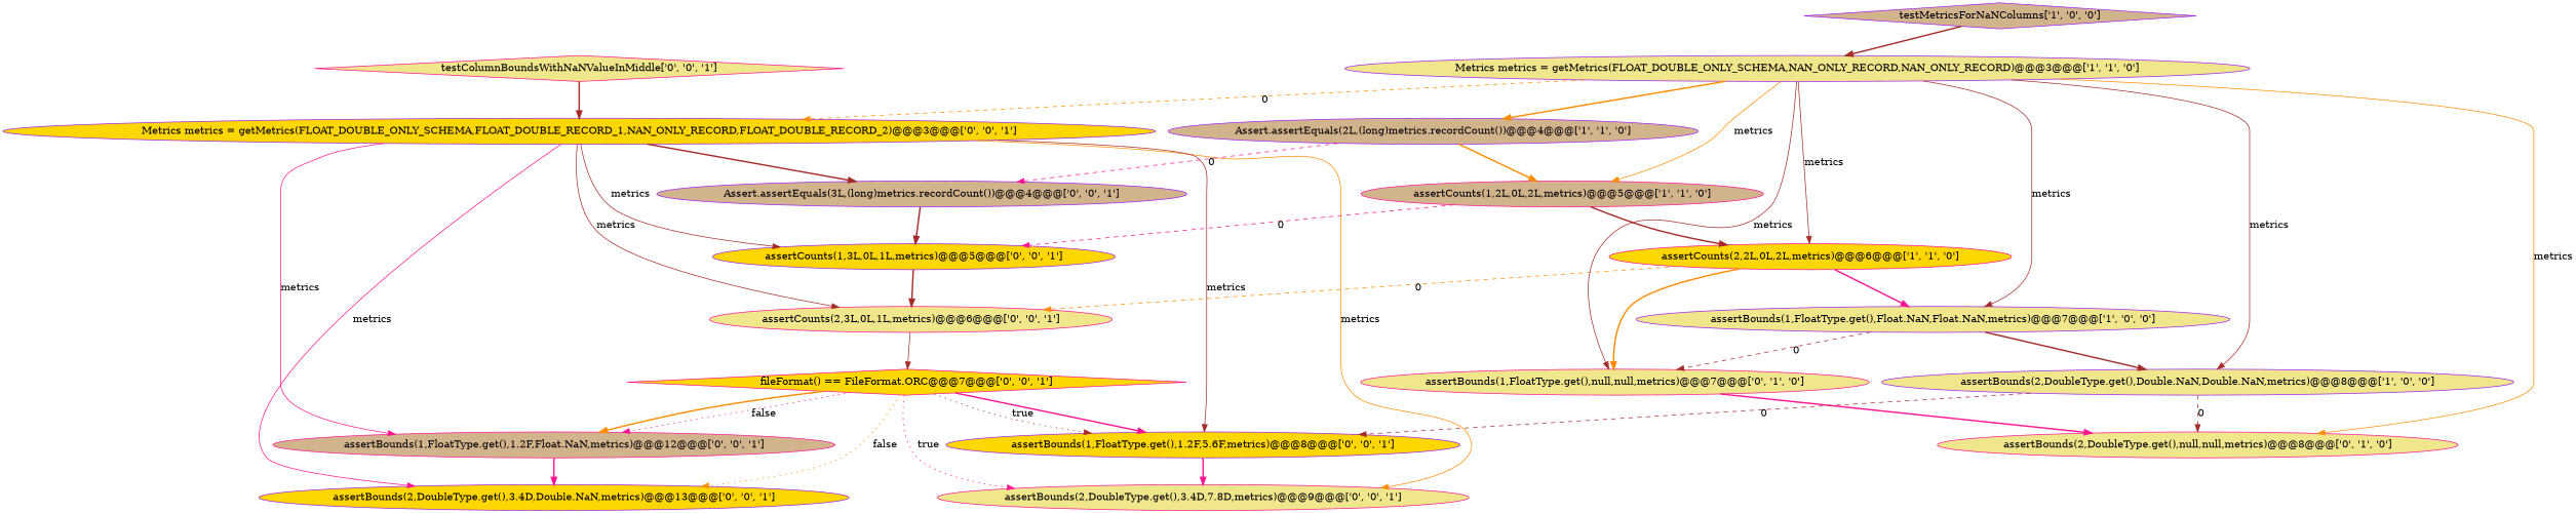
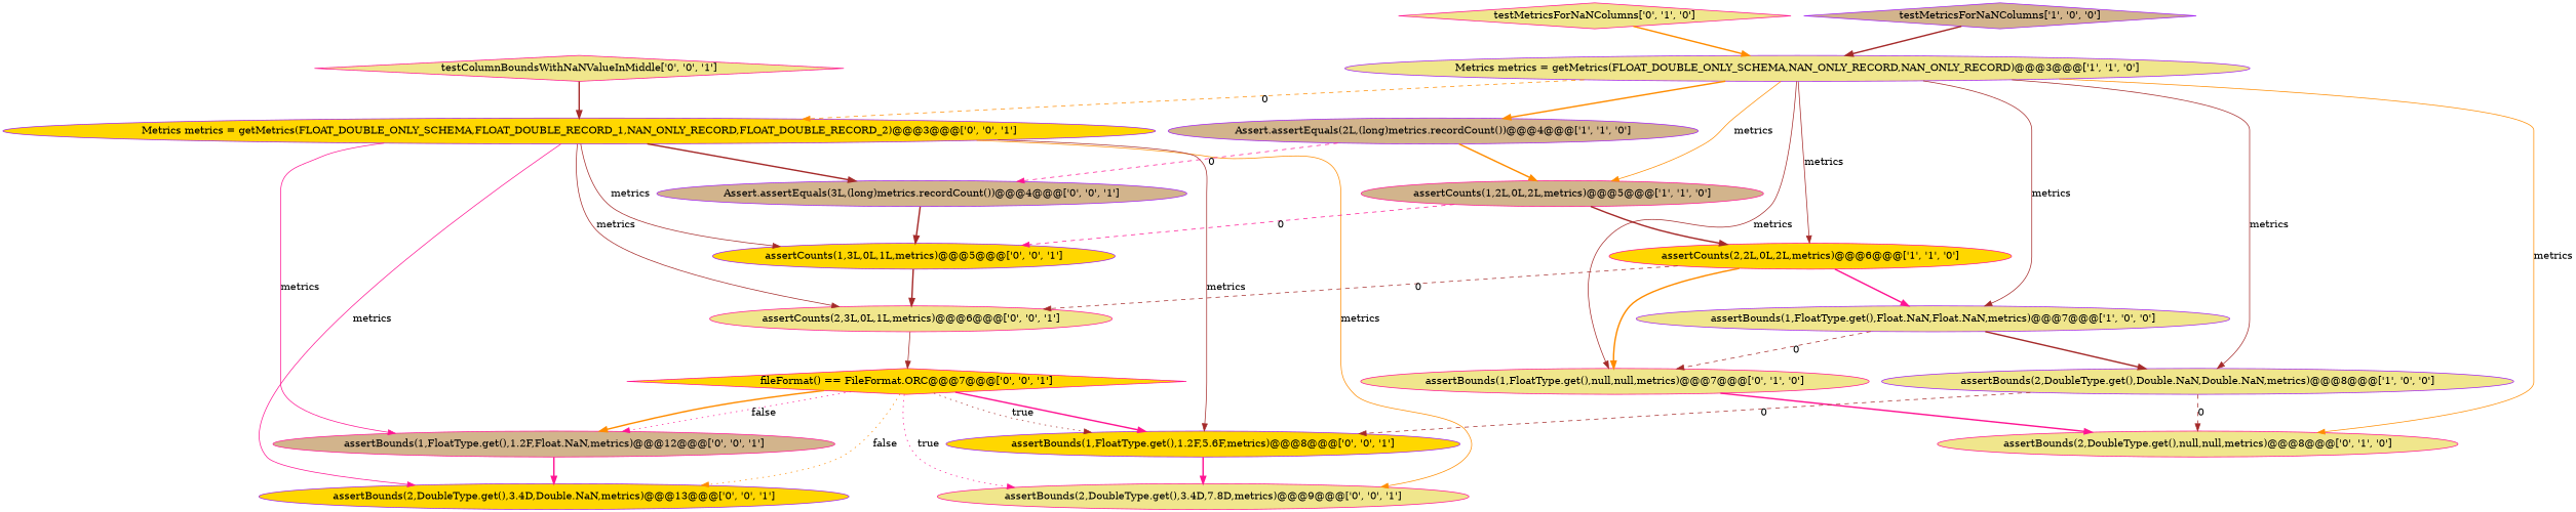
  digraph {
    fontname="DejaVu Serif"
    node [color=deeppink fillcolor=khaki fontname="DejaVu Serif" shape=ellipse style=filled]
    edge [color=brown fontname="DejaVu Serif" style=bold]
    n1 [label="testColumnBoundsWithNaNValueInMiddle['0', '0', '1']" shape=diamond]
    n2 [color=purple fillcolor=gold label="Metrics metrics = getMetrics(FLOAT_DOUBLE_ONLY_SCHEMA,FLOAT_DOUBLE_RECORD_1,NAN_ONLY_RECORD,FLOAT_DOUBLE_RECORD_2)@@@3@@@['0', '0', '1']"]
    n3 [label="assertBounds(2,DoubleType.get(),3.4D,7.8D,metrics)@@@9@@@['0', '0', '1']"]
    n4 [color=purple fillcolor=gold label="assertBounds(1,FloatType.get(),1.2F,5.6F,metrics)@@@8@@@['0', '0', '1']"]
    n5 [fillcolor=tan label="assertBounds(1,FloatType.get(),1.2F,Float.NaN,metrics)@@@12@@@['0', '0', '1']"]
    n6 [color=purple fillcolor=gold label="assertBounds(2,DoubleType.get(),3.4D,Double.NaN,metrics)@@@13@@@['0', '0', '1']"]
    n7 [label="assertCounts(2,3L,0L,1L,metrics)@@@6@@@['0', '0', '1']"]
    n8 [color=purple fillcolor=gold label="assertCounts(1,3L,0L,1L,metrics)@@@5@@@['0', '0', '1']"]
    n9 [color=purple fillcolor=tan label="Assert.assertEquals(3L,(long)metrics.recordCount())@@@4@@@['0', '0', '1']"]
    n10 [fillcolor=gold label="fileFormat() == FileFormat.ORC@@@7@@@['0', '0', '1']" shape=diamond]
    n11 [fillcolor=tan label="assertCounts(1,2L,0L,2L,metrics)@@@5@@@['1', '1', '0']"]
    n12 [fillcolor=gold label="assertCounts(2,2L,0L,2L,metrics)@@@6@@@['1', '1', '0']"]
    n13 [label="assertBounds(1,FloatType.get(),null,null,metrics)@@@7@@@['0', '1', '0']"]
    n14 [color=purple label="assertBounds(1,FloatType.get(),Float.NaN,Float.NaN,metrics)@@@7@@@['1', '0', '0']"]
    n15 [label="assertBounds(2,DoubleType.get(),null,null,metrics)@@@8@@@['0', '1', '0']"]
+   n16 [label="testMetricsForNaNColumns['0', '1', '0']" shape=diamond]
    n17 [color=purple label="Metrics metrics = getMetrics(FLOAT_DOUBLE_ONLY_SCHEMA,NAN_ONLY_RECORD,NAN_ONLY_RECORD)@@@3@@@['1', '1', '0']"]
    n18 [color=purple fillcolor=tan label="Assert.assertEquals(2L,(long)metrics.recordCount())@@@4@@@['1', '1', '0']"]
    n19 [color=purple label="assertBounds(2,DoubleType.get(),Double.NaN,Double.NaN,metrics)@@@8@@@['1', '0', '0']"]
    n20 [color=purple fillcolor=tan label="testMetricsForNaNColumns['1', '0', '0']" shape=diamond]
    n1 -> n2
    n2 -> n3 [color=darkorange label=metrics style=solid]
    n2 -> n4 [label=metrics style=solid]
    n2 -> n5 [color=deeppink label=metrics style=solid]
    n2 -> n6 [color=deeppink label=metrics style=solid]
    n2 -> n7 [label=metrics style=solid]
    n2 -> n8 [label=metrics style=solid]
    n2 -> n9
    n4 -> n3 [color=deeppink]
    n5 -> n6 [color=deeppink]
    n7 -> n10 [style=solid]
    n8 -> n7
    n9 -> n8
    n10 -> n3 [color=deeppink label=true style=dotted]
    n10 -> n4 [color=deeppink]
    n10 -> n4 [label=true style=dotted]
    n10 -> n5 [color=deeppink label=false style=dotted]
    n10 -> n5 [color=darkorange]
    n10 -> n6 [color=darkorange label=false style=dotted]
    n11 -> n8 [color=deeppink label=0 style=dashed]
    n11 -> n12
-   n12 -> n7 [color=darkorange label=0 style=dashed]
+   n12 -> n7 [label=0 style=dashed]
    n12 -> n13 [color=darkorange]
    n12 -> n14 [color=deeppink]
    n13 -> n15 [color=deeppink]
    n14 -> n13 [label=0 style=dashed]
    n14 -> n19
+   n16 -> n17 [color=darkorange]
    n17 -> n2 [color=darkorange label=0 style=dashed]
    n17 -> n11 [color=darkorange label=metrics style=solid]
    n17 -> n12 [label=metrics style=solid]
    n17 -> n13 [label=metrics style=solid]
    n17 -> n14 [label=metrics style=solid]
    n17 -> n15 [color=darkorange label=metrics style=solid]
    n17 -> n18 [color=darkorange]
    n17 -> n19 [label=metrics style=solid]
    n18 -> n9 [color=deeppink label=0 style=dashed]
    n18 -> n11 [color=darkorange]
    n19 -> n4 [label=0 style=dashed]
    n19 -> n15 [label=0 style=dashed]
    n20 -> n17
  }
